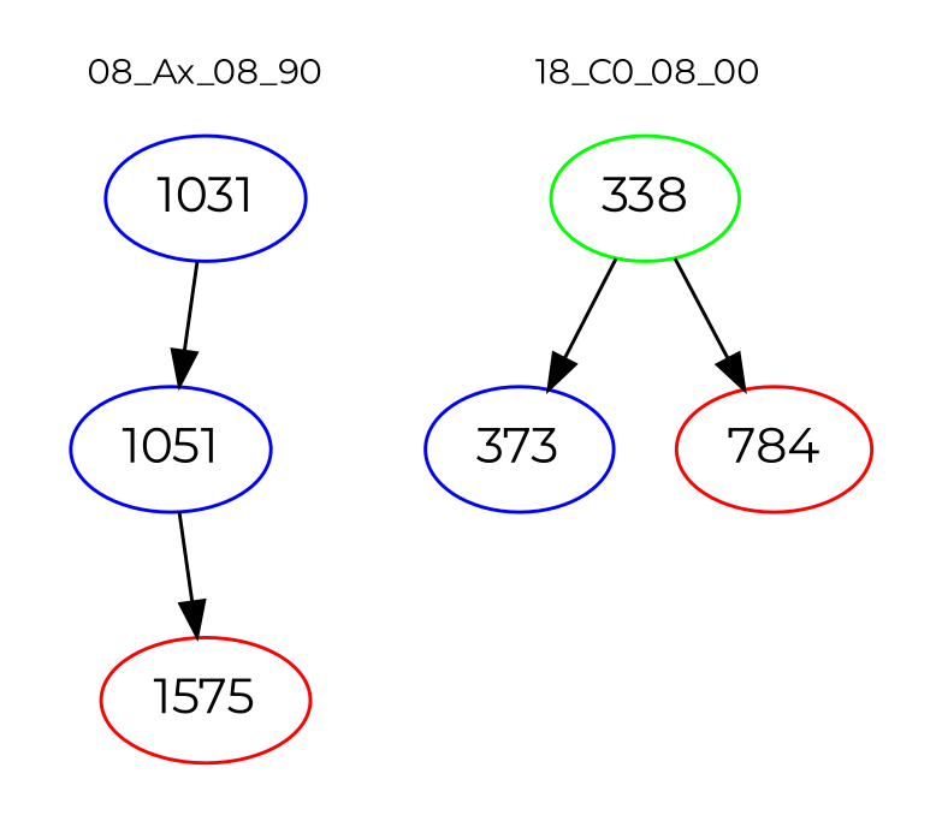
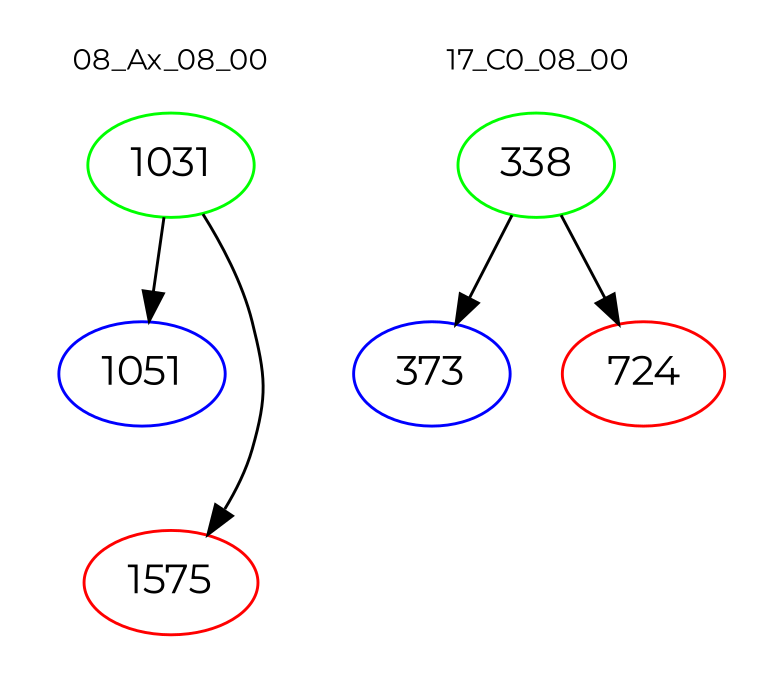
  digraph {
    fontname=Montserrat
    node [color=green fontname=Montserrat]
    edge [color=black fontname=Montserrat]
-   n1 [color=blue label=1031]
+   n1 [label=1031]
    n2 [color=blue label=1051]
    n3 [color=red label=1575]
    n4 [label=338]
    n5 [color=blue label=373]
-   n6 [color=red label=784]
+   n6 [color=red label=724]
    subgraph cluster_1 {
      color=white
      fontsize=10
-     label="08_Ax_08_90"
+     label="08_Ax_08_00"
      n1
      n2
      n3
    }
    subgraph cluster_2 {
      color=white
      fontsize=10
-     label="18_C0_08_00"
+     label="17_C0_08_00"
      n4
      n5
      n6
    }
    n1 -> n2
-   n2 -> n3
+   n1 -> n3
    n4 -> n5
    n4 -> n6
  }
